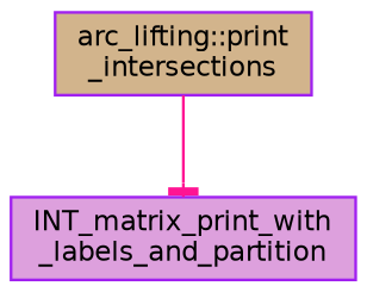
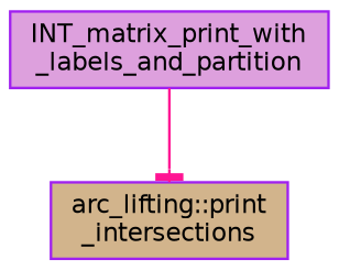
  digraph {
    rankdir=TB
    node [color=purple fontname=Helvetica fontsize=10 shape=record style=filled]
    n1 [fillcolor=tan fontcolor=black height=0.2 label="arc_lifting::print\l_intersections" width=0.4]
    n2 [fillcolor=plum height=0.2 label="INT_matrix_print_with\l_labels_and_partition" width=0.4]
-   n1 -> n2 [color=deeppink fontname=Helvetica fontsize=10 labelfontname=Helvetica labelfontsize=10 style=solid arrowhead=tee]
+   n2 -> n1 [color=deeppink fontname=Helvetica fontsize=10 labelfontname=Helvetica labelfontsize=10 style=solid arrowhead=tee]
  }
